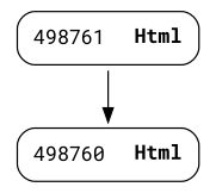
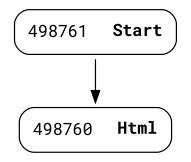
  digraph {
    fontname="Roboto Mono"
    node [shape=none fontname="Roboto Mono"]
-   n1 [label=<<TABLE border='1' cellspacing='0' cellpadding='10' style='rounded' ><TR><TD border='0'>498761</TD><TD border='0'><B>Html</B></TD></TR></TABLE>>]
+   n1 [label=<<TABLE border='1' cellspacing='0' cellpadding='10' style='rounded' ><TR><TD border='0'>498761</TD><TD border='0'><B>Start</B></TD></TR></TABLE>>]
    n2 [label=<<TABLE border='1' cellspacing='0' cellpadding='10' style='rounded' ><TR><TD border='0'>498760</TD><TD border='0'><B>Html</B></TD></TR></TABLE>>]
    n1 -> n2 [weight=2 fontname="Roboto Mono"]
  }
